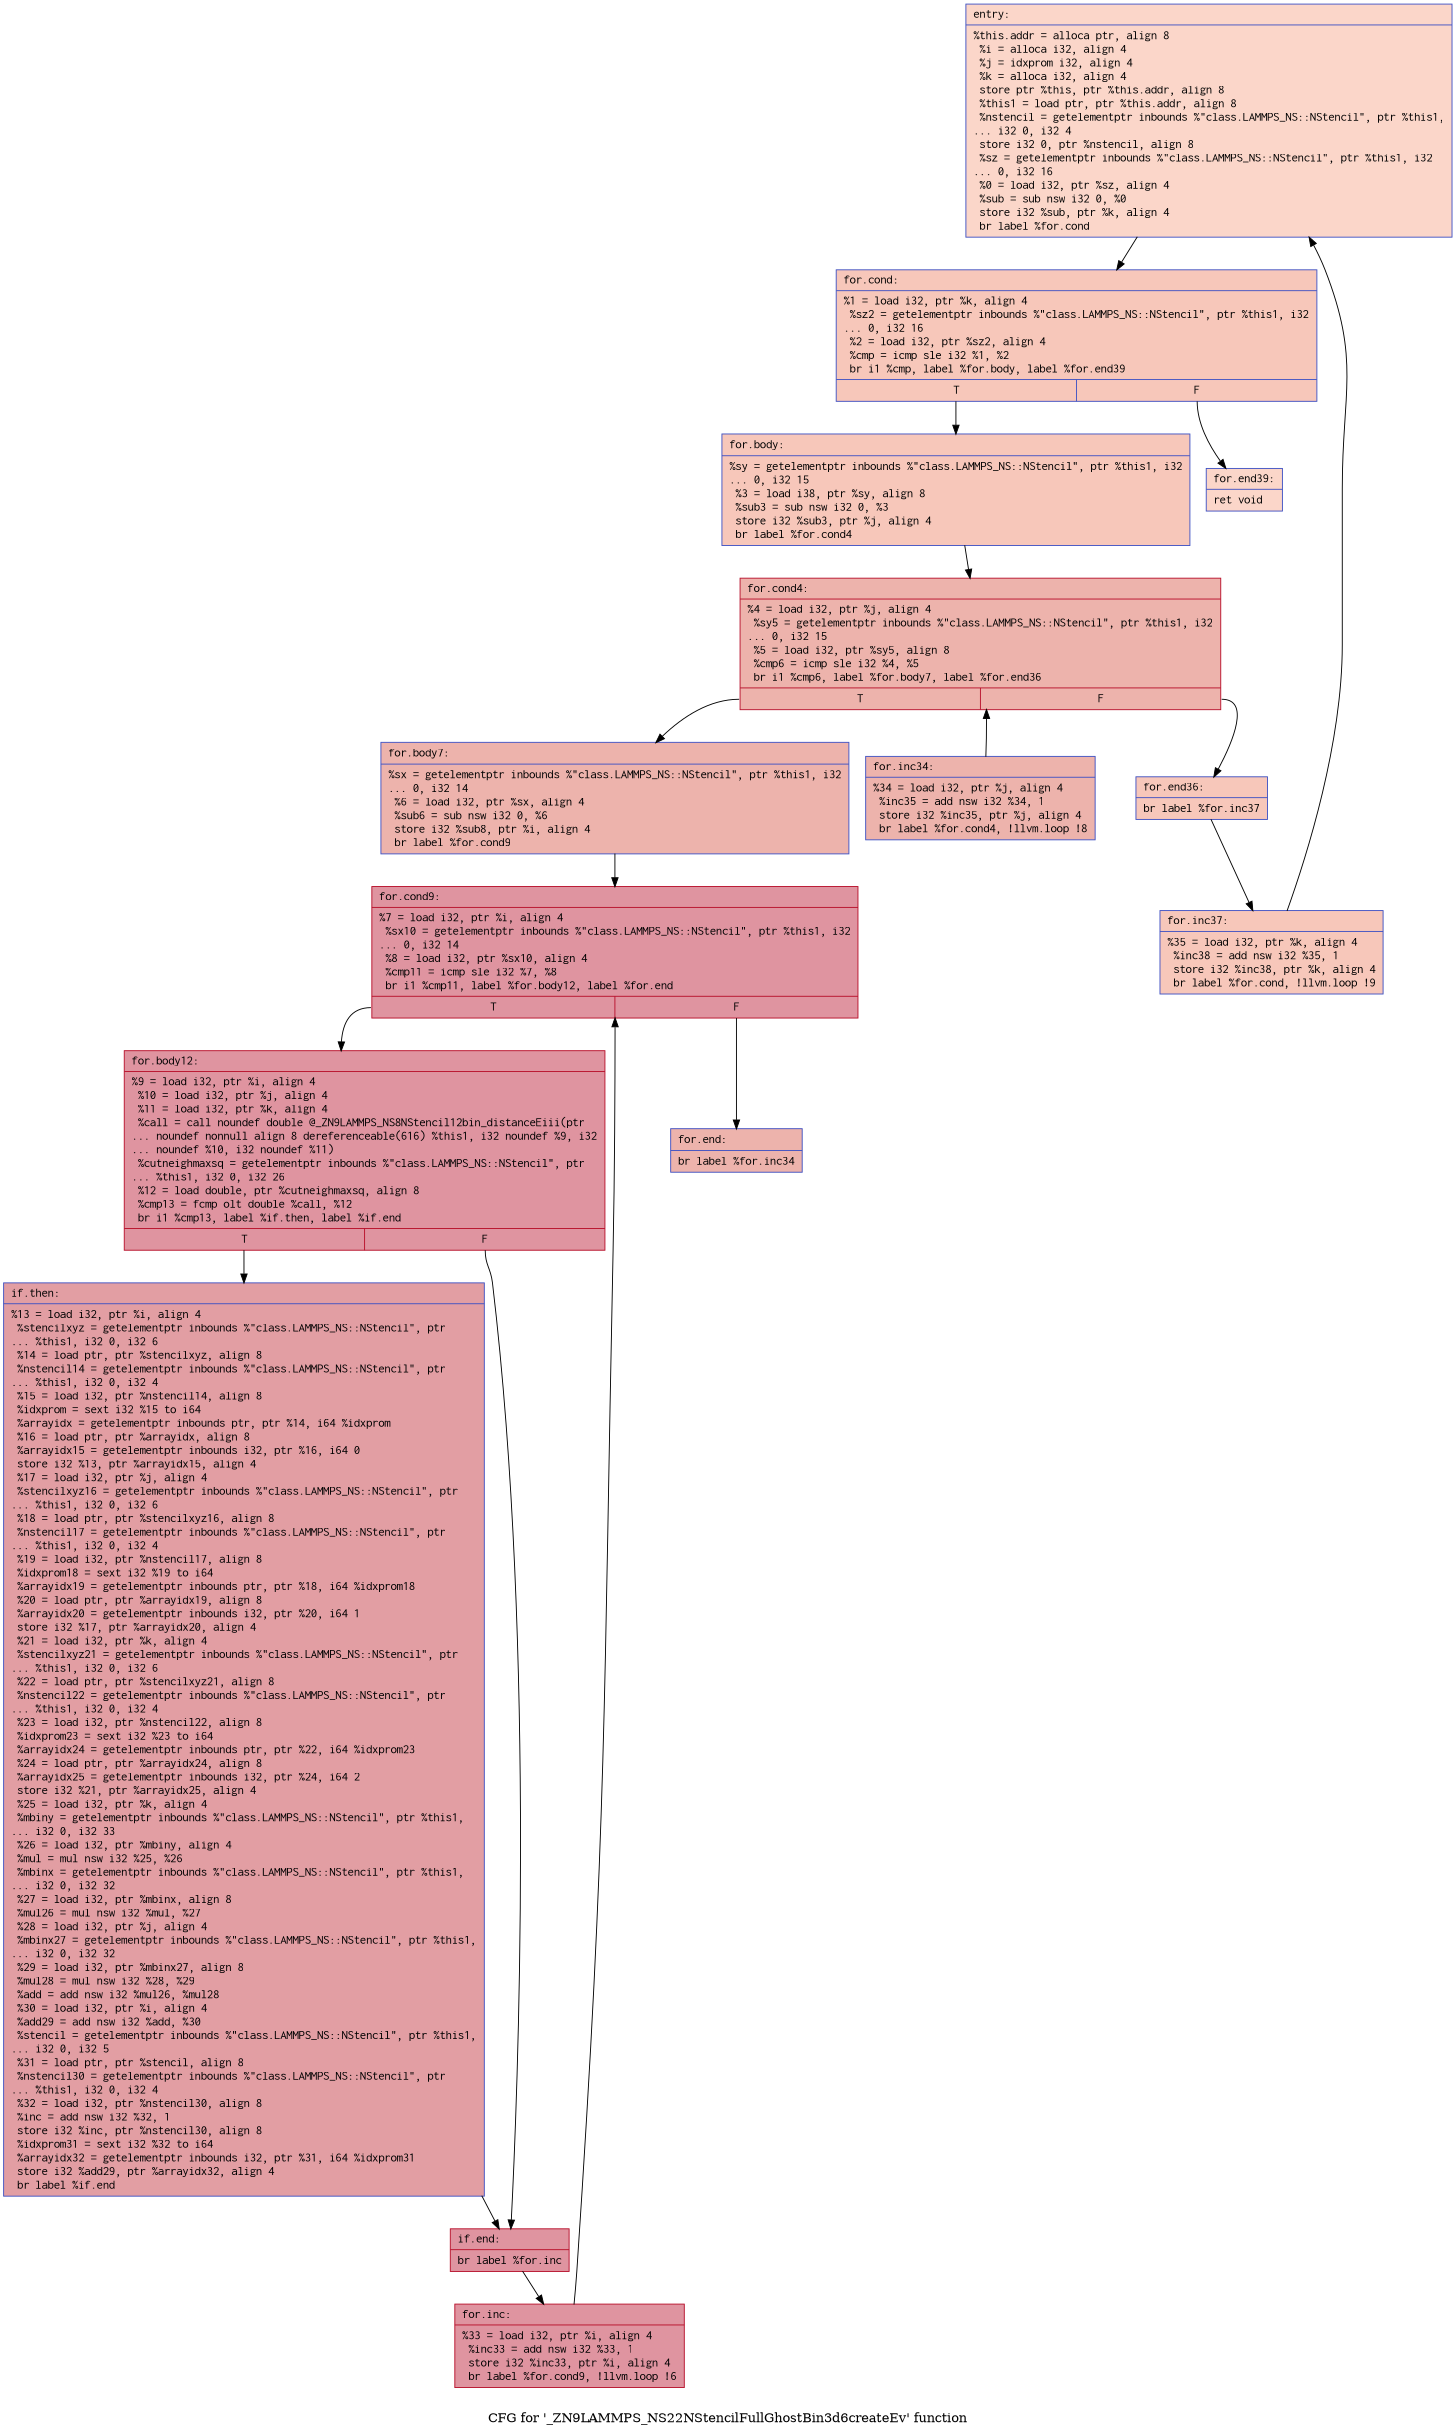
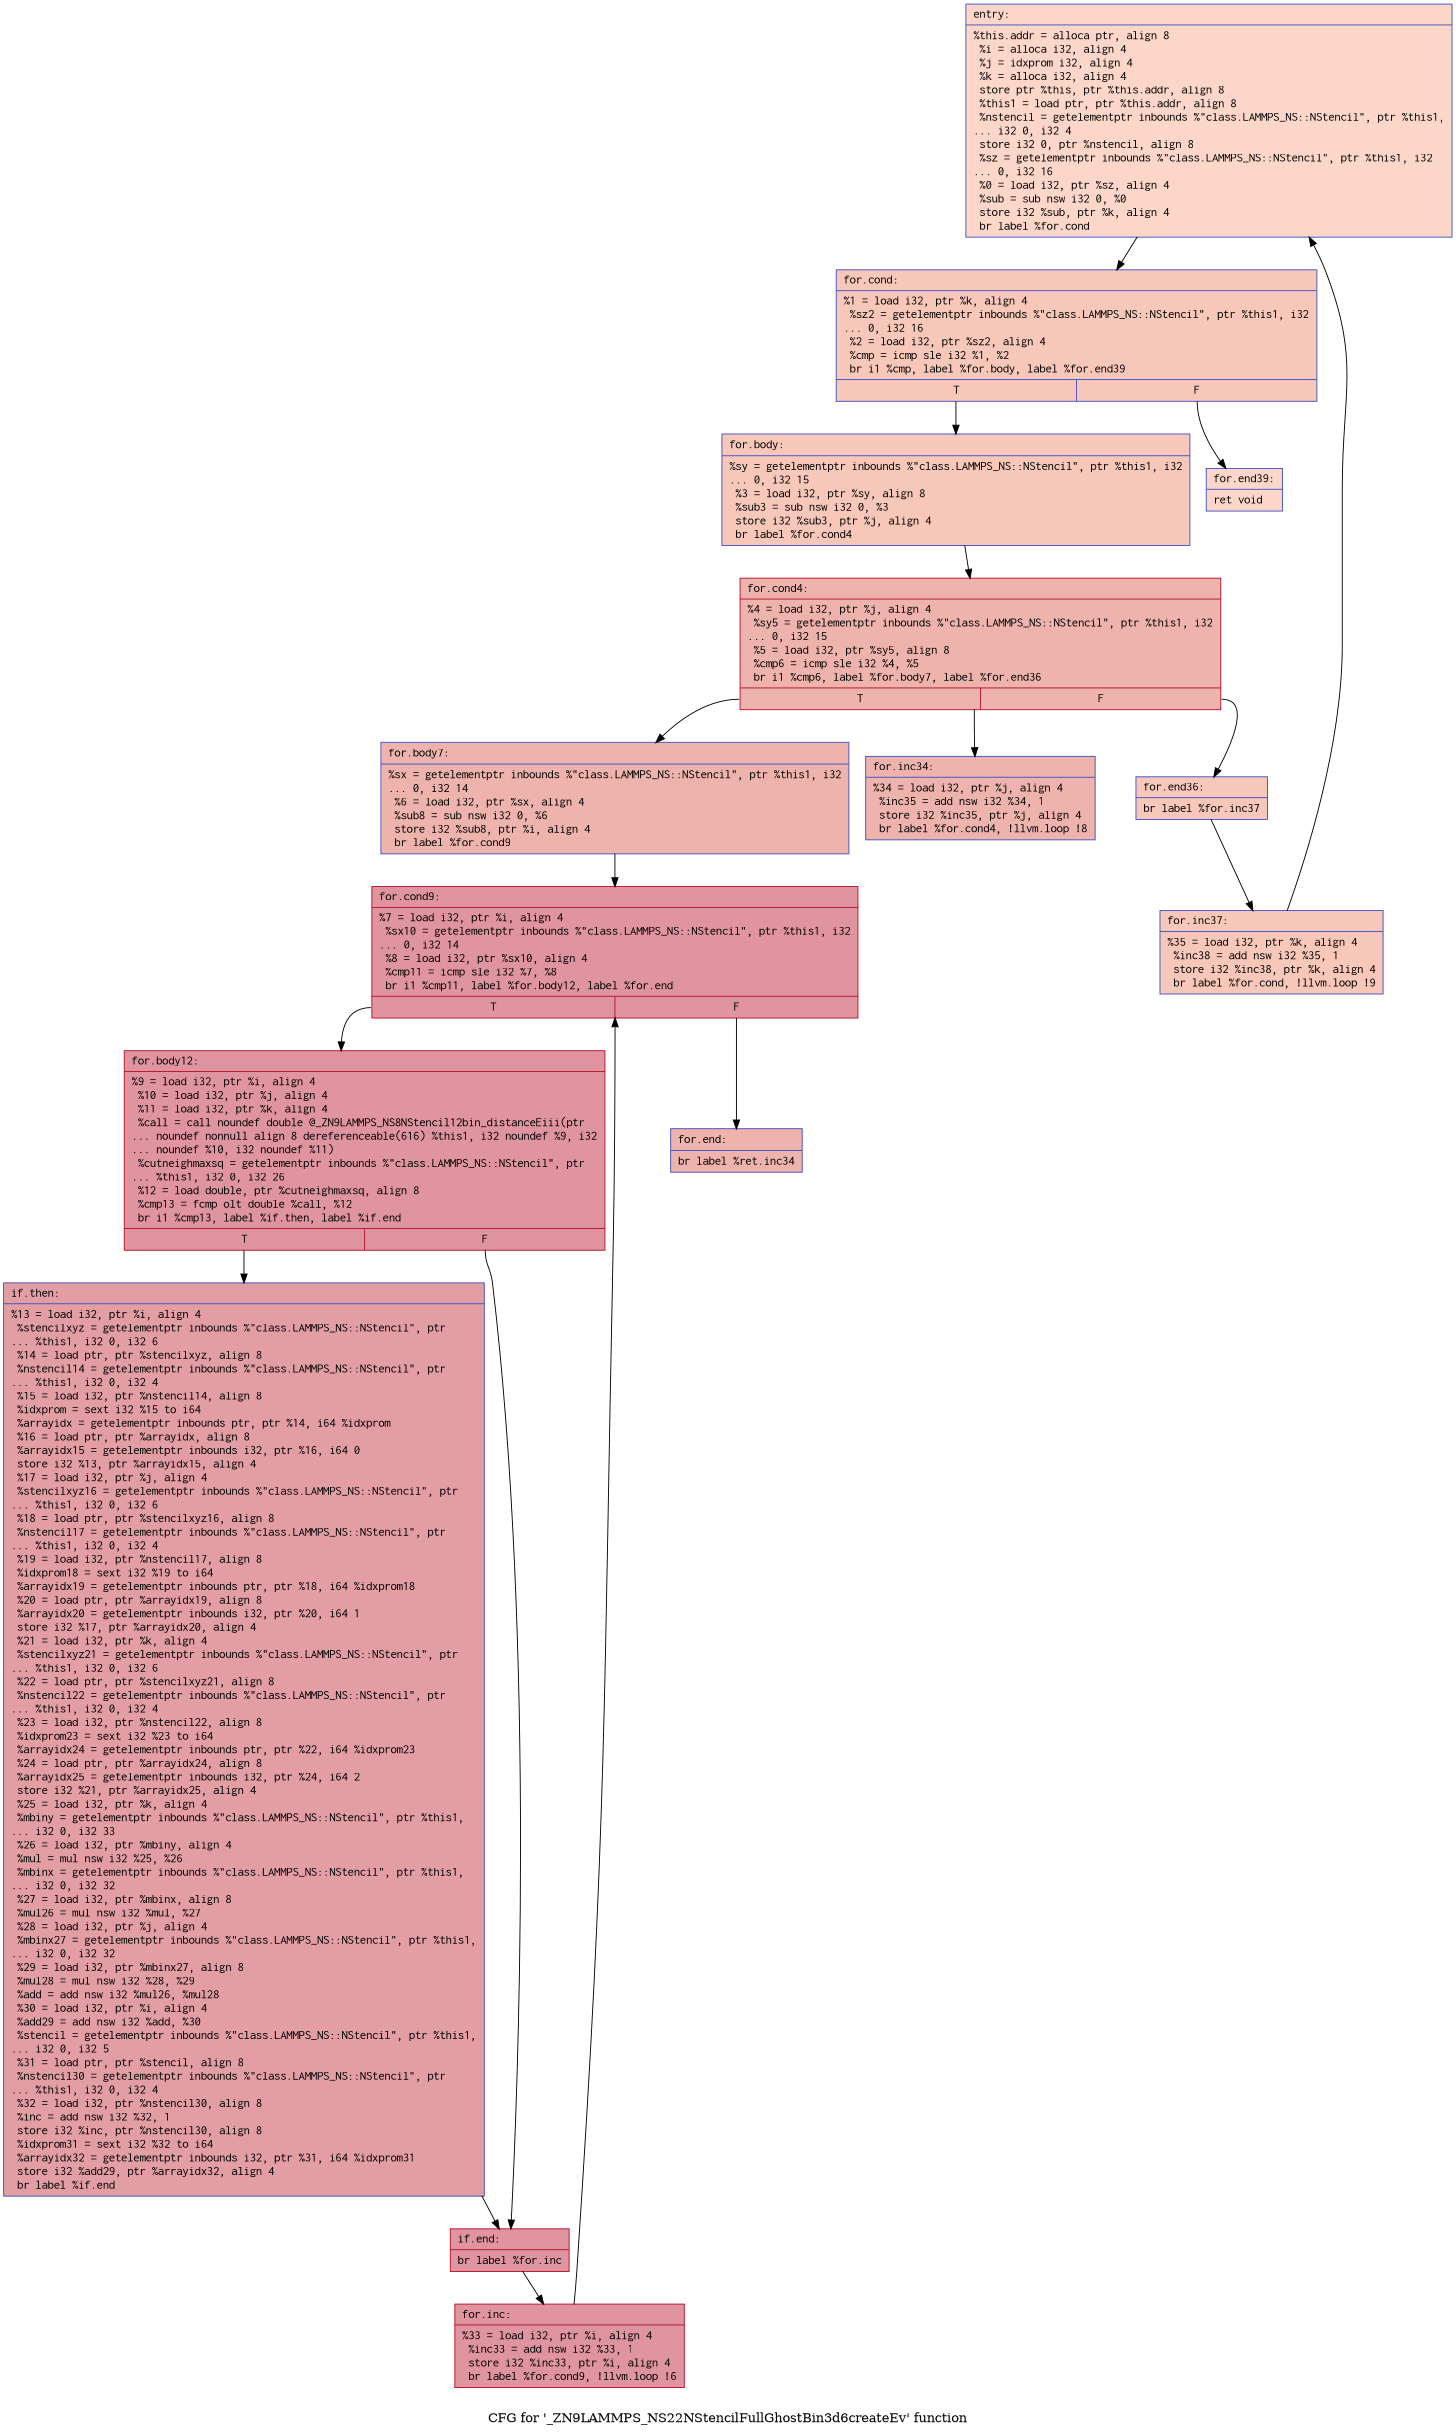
  digraph {
    label="CFG for '_ZN9LAMMPS_NS22NStencilFullGhostBin3d6createEv' function"
    node [color="#3d50c3ff" fillcolor="#ec7f6370" fontname=Courier shape=record style=filled]
    n1 [fillcolor="#f6a38570" label="{entry:\l|  %this.addr = alloca ptr, align 8\l  %i = alloca i32, align 4\l  %j = idxprom i32, align 4\l  %k = alloca i32, align 4\l  store ptr %this, ptr %this.addr, align 8\l  %this1 = load ptr, ptr %this.addr, align 8\l  %nstencil = getelementptr inbounds %\"class.LAMMPS_NS::NStencil\", ptr %this1,\l... i32 0, i32 4\l  store i32 0, ptr %nstencil, align 8\l  %sz = getelementptr inbounds %\"class.LAMMPS_NS::NStencil\", ptr %this1, i32\l... 0, i32 16\l  %0 = load i32, ptr %sz, align 4\l  %sub = sub nsw i32 0, %0\l  store i32 %sub, ptr %k, align 4\l  br label %for.cond\l}"]
    n2 [label="{for.cond:\l|  %1 = load i32, ptr %k, align 4\l  %sz2 = getelementptr inbounds %\"class.LAMMPS_NS::NStencil\", ptr %this1, i32\l... 0, i32 16\l  %2 = load i32, ptr %sz2, align 4\l  %cmp = icmp sle i32 %1, %2\l  br i1 %cmp, label %for.body, label %for.end39\l|{<s0>T|<s1>F}}"]
-   n3 [label="{for.body:\l|  %sy = getelementptr inbounds %\"class.LAMMPS_NS::NStencil\", ptr %this1, i32\l... 0, i32 15\l  %3 = load i38, ptr %sy, align 8\l  %sub3 = sub nsw i32 0, %3\l  store i32 %sub3, ptr %j, align 4\l  br label %for.cond4\l}"]
+   n3 [label="{for.body:\l|  %sy = getelementptr inbounds %\"class.LAMMPS_NS::NStencil\", ptr %this1, i32\l... 0, i32 15\l  %3 = load i32, ptr %sy, align 8\l  %sub3 = sub nsw i32 0, %3\l  store i32 %sub3, ptr %j, align 4\l  br label %for.cond4\l}"]
    n4 [fillcolor="#f6a38570" label="{for.end39:\l|  ret void\l}"]
    n5 [color="#b70d28ff" fillcolor="#d6524470" label="{for.cond4:\l|  %4 = load i32, ptr %j, align 4\l  %sy5 = getelementptr inbounds %\"class.LAMMPS_NS::NStencil\", ptr %this1, i32\l... 0, i32 15\l  %5 = load i32, ptr %sy5, align 8\l  %cmp6 = icmp sle i32 %4, %5\l  br i1 %cmp6, label %for.body7, label %for.end36\l|{<s0>T|<s1>F}}"]
-   n6 [fillcolor="#d6524470" label="{for.body7:\l|  %sx = getelementptr inbounds %\"class.LAMMPS_NS::NStencil\", ptr %this1, i32\l... 0, i32 14\l  %6 = load i32, ptr %sx, align 4\l  %sub6 = sub nsw i32 0, %6\l  store i32 %sub8, ptr %i, align 4\l  br label %for.cond9\l}"]
+   n6 [fillcolor="#d6524470" label="{for.body7:\l|  %sx = getelementptr inbounds %\"class.LAMMPS_NS::NStencil\", ptr %this1, i32\l... 0, i32 14\l  %6 = load i32, ptr %sx, align 4\l  %sub8 = sub nsw i32 0, %6\l  store i32 %sub8, ptr %i, align 4\l  br label %for.cond9\l}"]
    n7 [label="{for.end36:\l|  br label %for.inc37\l}"]
    n8 [color="#b70d28ff" fillcolor="#b70d2870" label="{for.cond9:\l|  %7 = load i32, ptr %i, align 4\l  %sx10 = getelementptr inbounds %\"class.LAMMPS_NS::NStencil\", ptr %this1, i32\l... 0, i32 14\l  %8 = load i32, ptr %sx10, align 4\l  %cmp11 = icmp sle i32 %7, %8\l  br i1 %cmp11, label %for.body12, label %for.end\l|{<s0>T|<s1>F}}"]
    n9 [label="{for.inc37:\l|  %35 = load i32, ptr %k, align 4\l  %inc38 = add nsw i32 %35, 1\l  store i32 %inc38, ptr %k, align 4\l  br label %for.cond, !llvm.loop !9\l}"]
    n10 [color="#b70d28ff" fillcolor="#b70d2870" label="{for.body12:\l|  %9 = load i32, ptr %i, align 4\l  %10 = load i32, ptr %j, align 4\l  %11 = load i32, ptr %k, align 4\l  %call = call noundef double @_ZN9LAMMPS_NS8NStencil12bin_distanceEiii(ptr\l... noundef nonnull align 8 dereferenceable(616) %this1, i32 noundef %9, i32\l... noundef %10, i32 noundef %11)\l  %cutneighmaxsq = getelementptr inbounds %\"class.LAMMPS_NS::NStencil\", ptr\l... %this1, i32 0, i32 26\l  %12 = load double, ptr %cutneighmaxsq, align 8\l  %cmp13 = fcmp olt double %call, %12\l  br i1 %cmp13, label %if.then, label %if.end\l|{<s0>T|<s1>F}}"]
-   n11 [fillcolor="#d6524470" label="{for.end:\l|  br label %for.inc34\l}"]
+   n11 [fillcolor="#d6524470" label="{for.end:\l|  br label %ret.inc34\l}"]
    n12 [fillcolor="#be242e70" label="{if.then:\l|  %13 = load i32, ptr %i, align 4\l  %stencilxyz = getelementptr inbounds %\"class.LAMMPS_NS::NStencil\", ptr\l... %this1, i32 0, i32 6\l  %14 = load ptr, ptr %stencilxyz, align 8\l  %nstencil14 = getelementptr inbounds %\"class.LAMMPS_NS::NStencil\", ptr\l... %this1, i32 0, i32 4\l  %15 = load i32, ptr %nstencil14, align 8\l  %idxprom = sext i32 %15 to i64\l  %arrayidx = getelementptr inbounds ptr, ptr %14, i64 %idxprom\l  %16 = load ptr, ptr %arrayidx, align 8\l  %arrayidx15 = getelementptr inbounds i32, ptr %16, i64 0\l  store i32 %13, ptr %arrayidx15, align 4\l  %17 = load i32, ptr %j, align 4\l  %stencilxyz16 = getelementptr inbounds %\"class.LAMMPS_NS::NStencil\", ptr\l... %this1, i32 0, i32 6\l  %18 = load ptr, ptr %stencilxyz16, align 8\l  %nstencil17 = getelementptr inbounds %\"class.LAMMPS_NS::NStencil\", ptr\l... %this1, i32 0, i32 4\l  %19 = load i32, ptr %nstencil17, align 8\l  %idxprom18 = sext i32 %19 to i64\l  %arrayidx19 = getelementptr inbounds ptr, ptr %18, i64 %idxprom18\l  %20 = load ptr, ptr %arrayidx19, align 8\l  %arrayidx20 = getelementptr inbounds i32, ptr %20, i64 1\l  store i32 %17, ptr %arrayidx20, align 4\l  %21 = load i32, ptr %k, align 4\l  %stencilxyz21 = getelementptr inbounds %\"class.LAMMPS_NS::NStencil\", ptr\l... %this1, i32 0, i32 6\l  %22 = load ptr, ptr %stencilxyz21, align 8\l  %nstencil22 = getelementptr inbounds %\"class.LAMMPS_NS::NStencil\", ptr\l... %this1, i32 0, i32 4\l  %23 = load i32, ptr %nstencil22, align 8\l  %idxprom23 = sext i32 %23 to i64\l  %arrayidx24 = getelementptr inbounds ptr, ptr %22, i64 %idxprom23\l  %24 = load ptr, ptr %arrayidx24, align 8\l  %arrayidx25 = getelementptr inbounds i32, ptr %24, i64 2\l  store i32 %21, ptr %arrayidx25, align 4\l  %25 = load i32, ptr %k, align 4\l  %mbiny = getelementptr inbounds %\"class.LAMMPS_NS::NStencil\", ptr %this1,\l... i32 0, i32 33\l  %26 = load i32, ptr %mbiny, align 4\l  %mul = mul nsw i32 %25, %26\l  %mbinx = getelementptr inbounds %\"class.LAMMPS_NS::NStencil\", ptr %this1,\l... i32 0, i32 32\l  %27 = load i32, ptr %mbinx, align 8\l  %mul26 = mul nsw i32 %mul, %27\l  %28 = load i32, ptr %j, align 4\l  %mbinx27 = getelementptr inbounds %\"class.LAMMPS_NS::NStencil\", ptr %this1,\l... i32 0, i32 32\l  %29 = load i32, ptr %mbinx27, align 8\l  %mul28 = mul nsw i32 %28, %29\l  %add = add nsw i32 %mul26, %mul28\l  %30 = load i32, ptr %i, align 4\l  %add29 = add nsw i32 %add, %30\l  %stencil = getelementptr inbounds %\"class.LAMMPS_NS::NStencil\", ptr %this1,\l... i32 0, i32 5\l  %31 = load ptr, ptr %stencil, align 8\l  %nstencil30 = getelementptr inbounds %\"class.LAMMPS_NS::NStencil\", ptr\l... %this1, i32 0, i32 4\l  %32 = load i32, ptr %nstencil30, align 8\l  %inc = add nsw i32 %32, 1\l  store i32 %inc, ptr %nstencil30, align 8\l  %idxprom31 = sext i32 %32 to i64\l  %arrayidx32 = getelementptr inbounds i32, ptr %31, i64 %idxprom31\l  store i32 %add29, ptr %arrayidx32, align 4\l  br label %if.end\l}"]
    n13 [color="#b70d28ff" fillcolor="#b70d2870" label="{if.end:\l|  br label %for.inc\l}"]
    n14 [color="#b70d28ff" fillcolor="#b70d2870" label="{for.inc:\l|  %33 = load i32, ptr %i, align 4\l  %inc33 = add nsw i32 %33, 1\l  store i32 %inc33, ptr %i, align 4\l  br label %for.cond9, !llvm.loop !6\l}"]
    n15 [fillcolor="#d6524470" label="{for.inc34:\l|  %34 = load i32, ptr %j, align 4\l  %inc35 = add nsw i32 %34, 1\l  store i32 %inc35, ptr %j, align 4\l  br label %for.cond4, !llvm.loop !8\l}"]
    n1 -> n2
    n2 -> n3 [tailport=s0]
    n2 -> n4 [tailport=s1]
    n3 -> n5
    n5 -> n6 [tailport=s0]
    n5 -> n7 [tailport=s1]
    n6 -> n8
    n7 -> n9
    n8 -> n10 [tailport=s0]
    n8 -> n11 [tailport=s1]
    n9 -> n1
    n10 -> n12 [tailport=s0]
    n10 -> n13 [tailport=s1]
    n12 -> n13
    n13 -> n14
    n14 -> n8
-   n15 -> n5
+   n5 -> n15
  }
